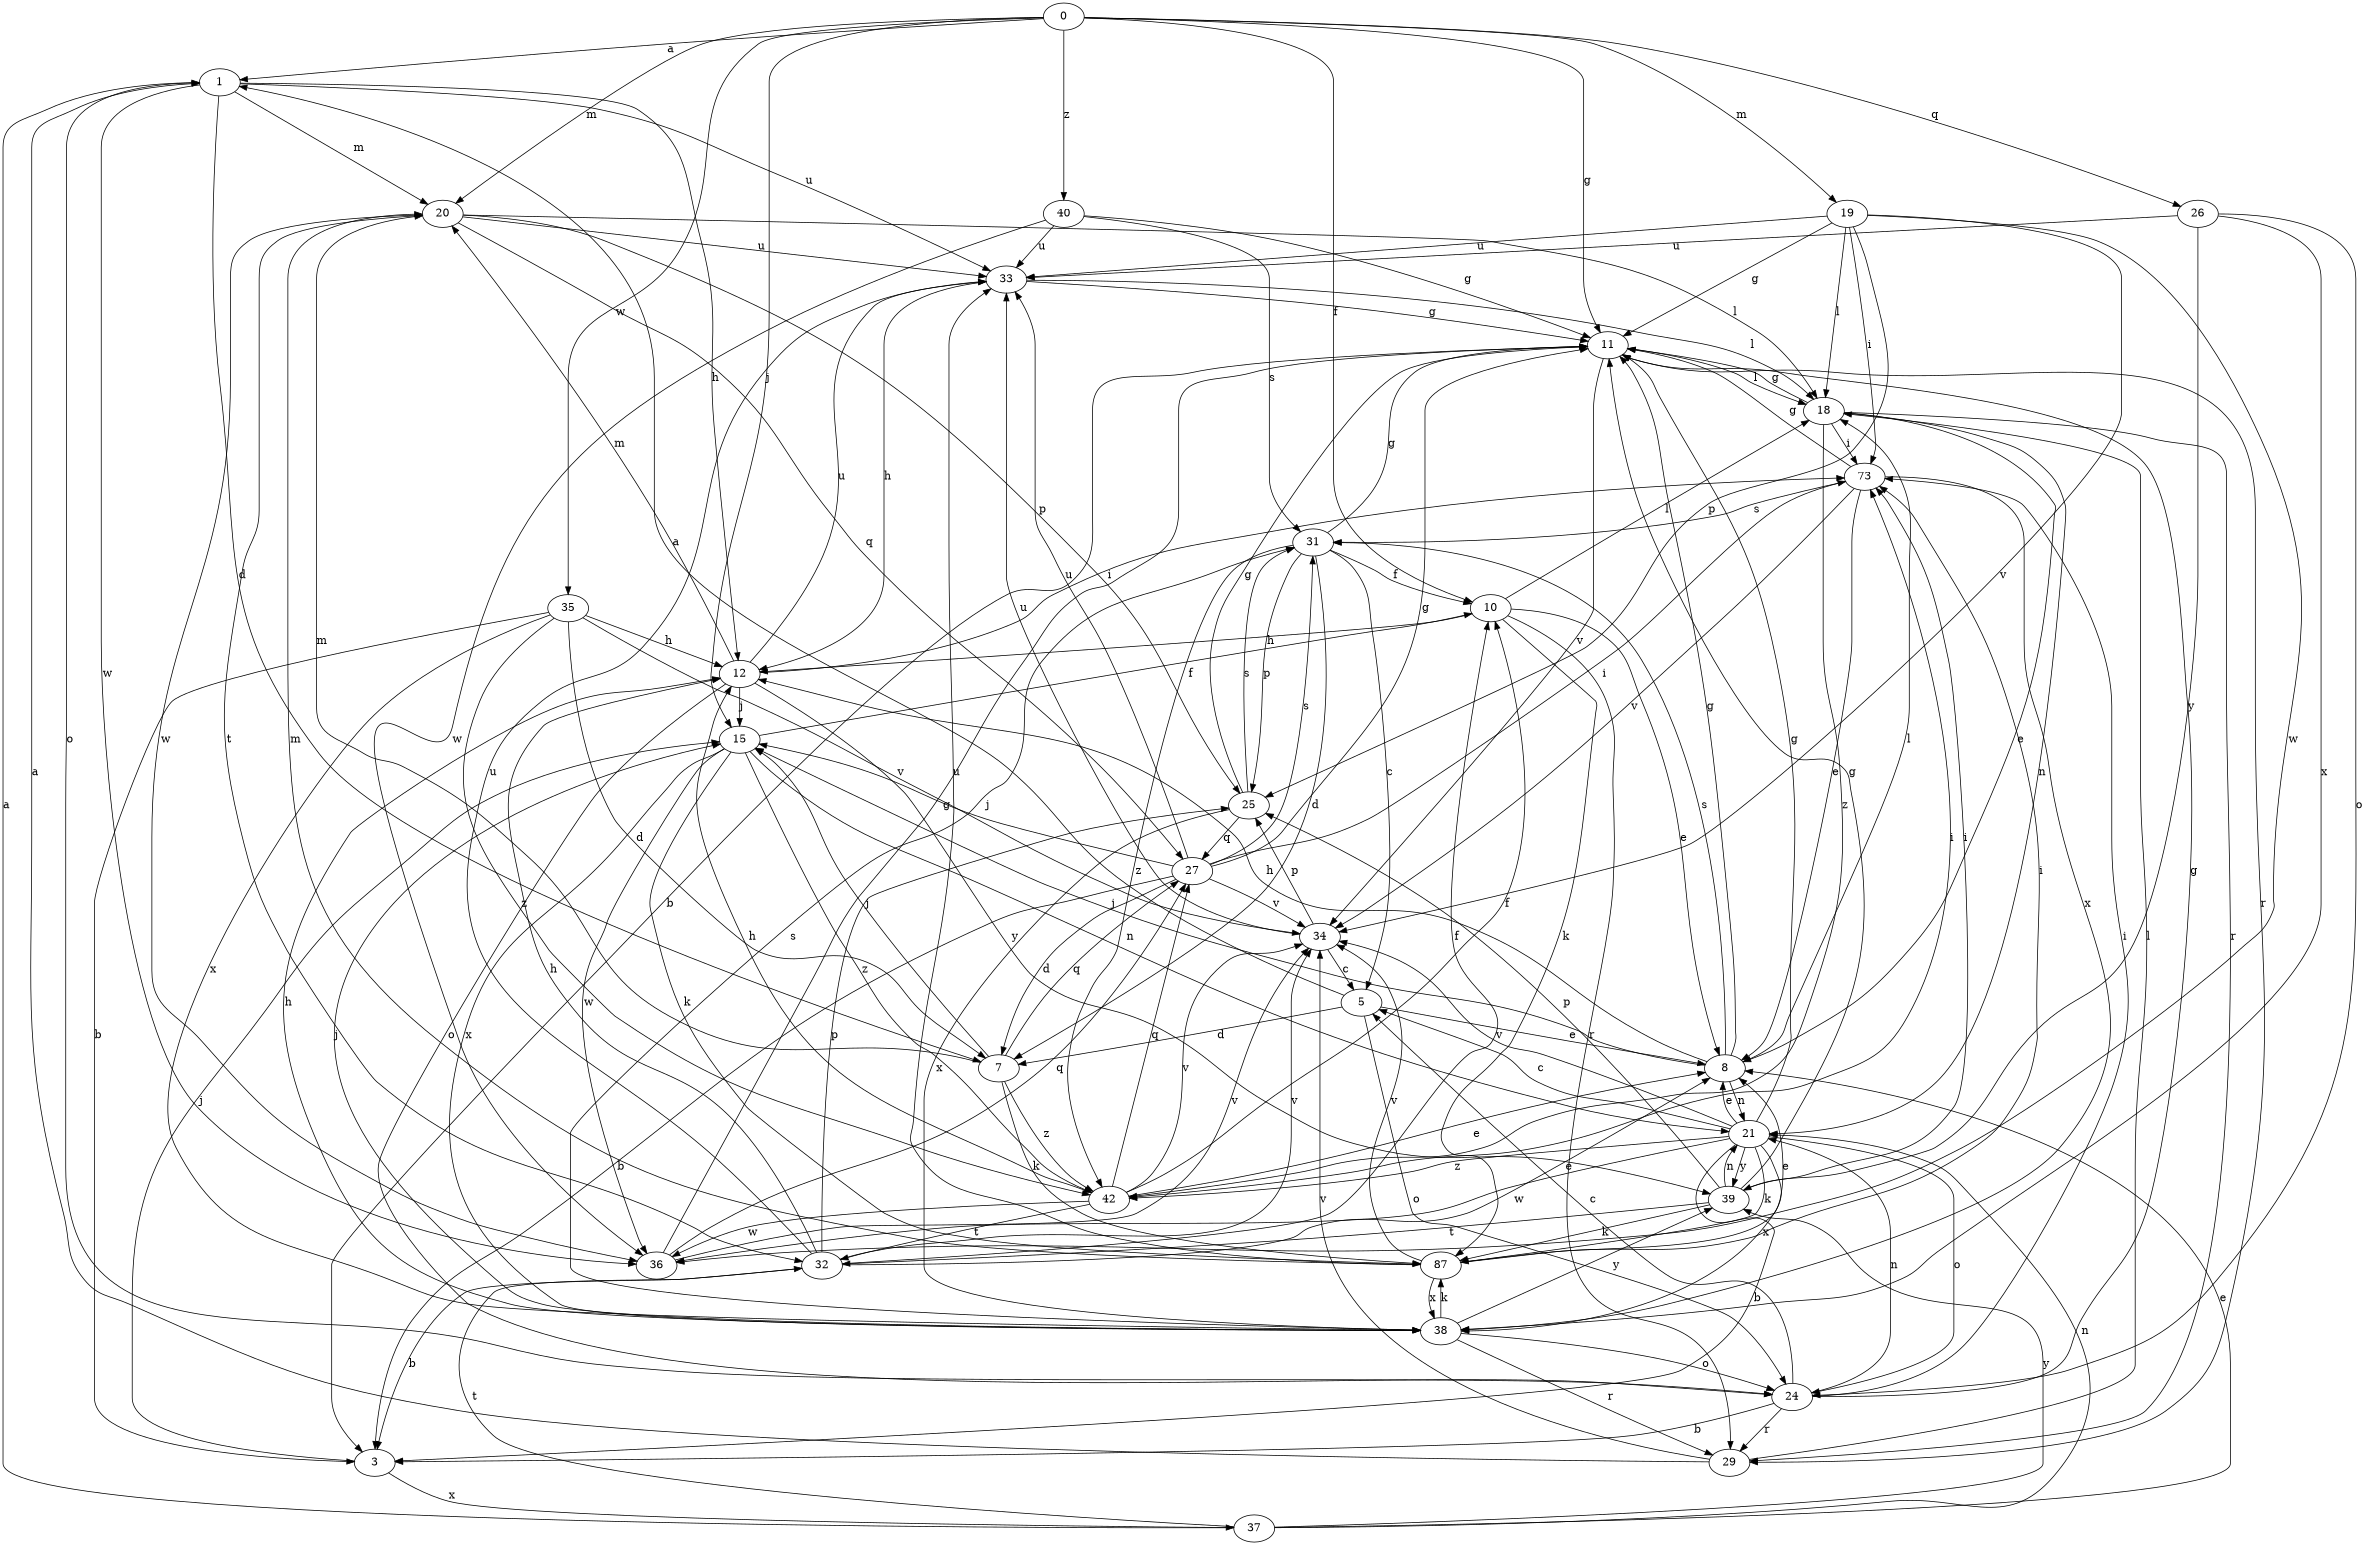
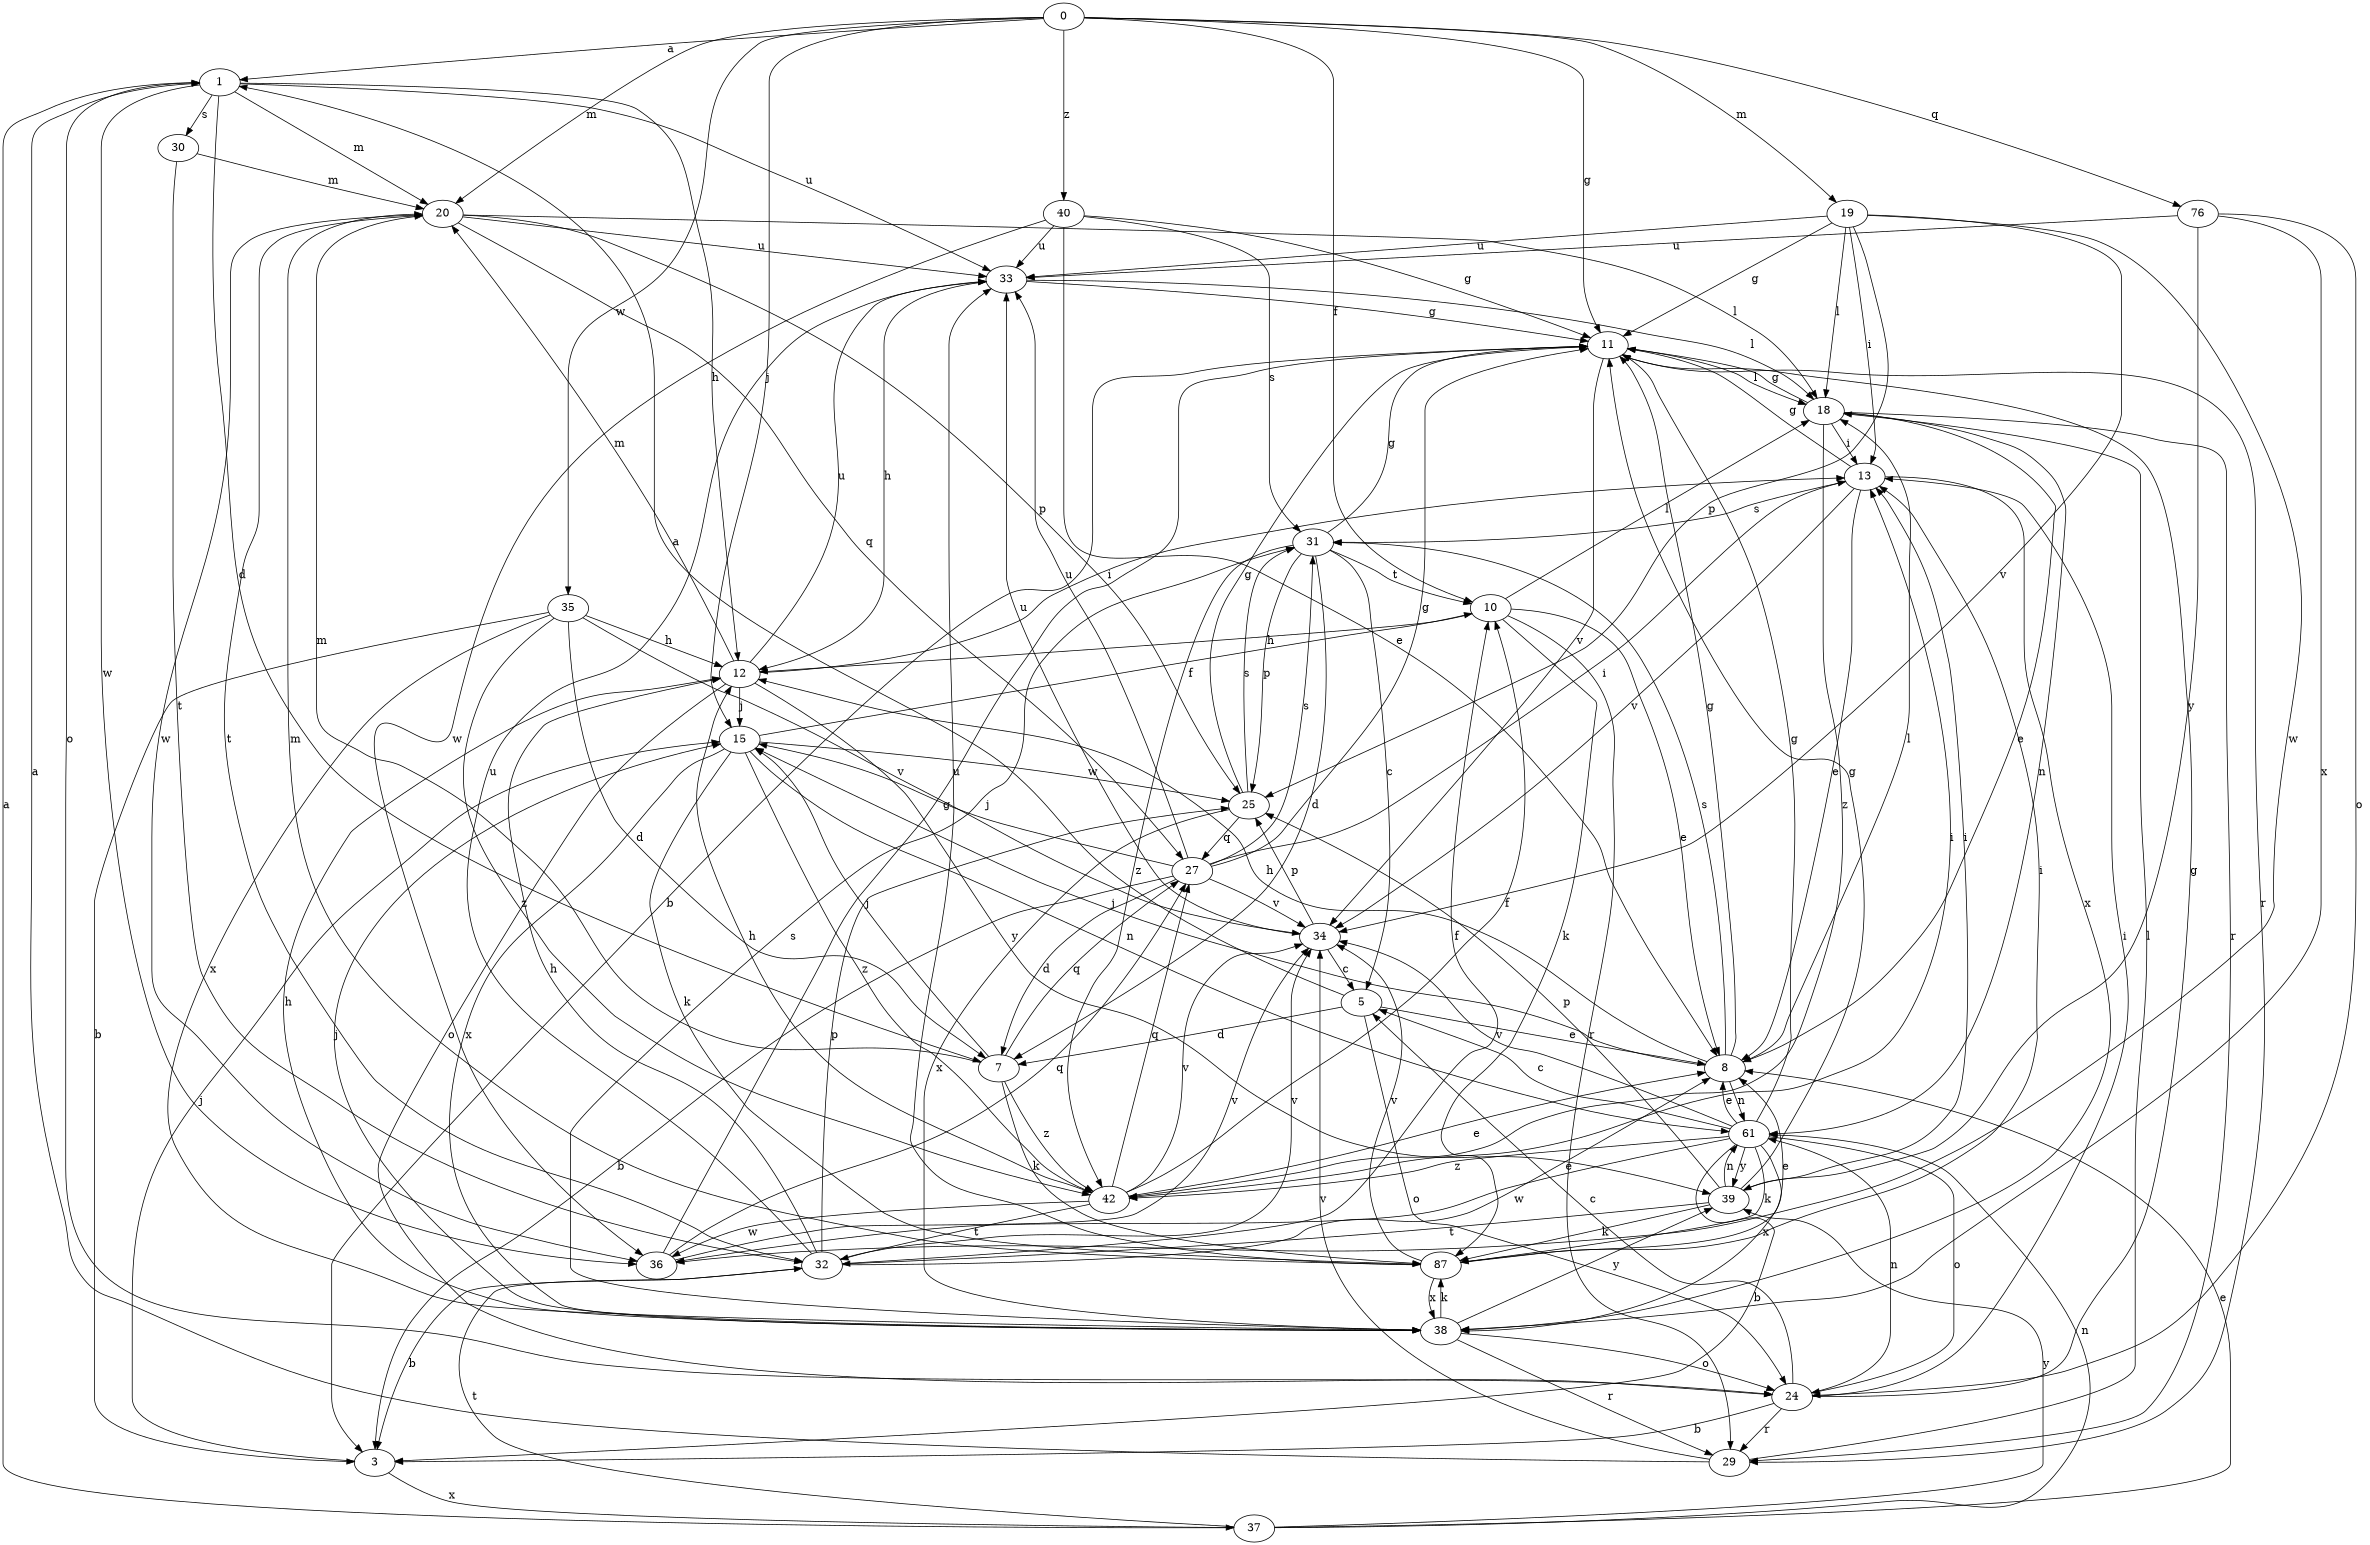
  strict digraph {
    0
    1
    10
    11
    15
    19
    20
-   26
+   26 [label=76]
    35
    40
    7
    12
    24
+   30
    33
    36
    8
    n18 [label=87]
    18
    29
    3
    34
    42
-   21
+   21 [label=61]
    38
-   13 [label=73]
+   13
    25
    27
    32
    39
    31
    5
    37
    0 -> 1 [label=a]
    0 -> 10 [label=f]
    0 -> 11 [label=g]
    0 -> 15 [label=j]
    0 -> 19 [label=m]
    0 -> 20 [label=m]
    0 -> 26 [label=q]
    0 -> 35 [label=w]
    0 -> 40 [label=z]
    1 -> 20 [label=m]
    1 -> 7 [label=d]
    1 -> 12 [label=h]
    1 -> 24 [label=o]
+   1 -> 30 [label=s]
    1 -> 33 [label=u]
    1 -> 36 [label=w]
    10 -> 12 [label=h]
    10 -> 8 [label=e]
    10 -> n18 [label=k]
    10 -> 18 [label=l]
    10 -> 29 [label=r]
    11 -> 18 [label=l]
    11 -> 29 [label=r]
    11 -> 3 [label=b]
    11 -> 34 [label=v]
    15 -> 10 [label=f]
-   15 -> 36 [label=w]
+   15 -> 25 [label=w]
    15 -> n18 [label=k]
    15 -> 42 [label=z]
    15 -> 21 [label=n]
    15 -> 38 [label=x]
    19 -> 11 [label=g]
    19 -> 33 [label=u]
    19 -> 36 [label=w]
    19 -> 18 [label=l]
    19 -> 34 [label=v]
    19 -> 13 [label=i]
    19 -> 25 [label=p]
    20 -> 33 [label=u]
    20 -> 36 [label=w]
    20 -> 18 [label=l]
    20 -> 25 [label=p]
    20 -> 27 [label=q]
    20 -> 32 [label=t]
    26 -> 24 [label=o]
    26 -> 33 [label=u]
    26 -> 38 [label=x]
    26 -> 39 [label=y]
    35 -> 7 [label=d]
    35 -> 12 [label=h]
    35 -> 3 [label=b]
    35 -> 34 [label=v]
    35 -> 42 [label=z]
    35 -> 38 [label=x]
    40 -> 11 [label=g]
    40 -> 33 [label=u]
    40 -> 36 [label=w]
+   40 -> 8 [label=e]
    40 -> 31 [label=s]
    7 -> 15 [label=j]
    7 -> 20 [label=m]
    7 -> n18 [label=k]
    7 -> 42 [label=z]
    7 -> 27 [label=q]
    12 -> 15 [label=j]
    12 -> 20 [label=m]
    12 -> 24 [label=o]
    12 -> 33 [label=u]
    12 -> 13 [label=i]
    12 -> 39 [label=y]
    24 -> 11 [label=g]
    24 -> 29 [label=r]
    24 -> 3 [label=b]
    24 -> 21 [label=n]
    24 -> 13 [label=i]
    24 -> 5 [label=c]
+   30 -> 20 [label=m]
+   30 -> 32 [label=t]
    33 -> 11 [label=g]
    33 -> 12 [label=h]
    33 -> 18 [label=l]
    36 -> 11 [label=g]
    36 -> 34 [label=v]
    36 -> 27 [label=q]
    8 -> 11 [label=g]
    8 -> 15 [label=j]
    8 -> 12 [label=h]
    8 -> 18 [label=l]
    8 -> 21 [label=n]
    8 -> 31 [label=s]
    n18 -> 20 [label=m]
    n18 -> 33 [label=u]
    n18 -> 8 [label=e]
    n18 -> 34 [label=v]
    n18 -> 38 [label=x]
    n18 -> 13 [label=i]
    18 -> 11 [label=g]
    18 -> 8 [label=e]
    18 -> 29 [label=r]
    18 -> 42 [label=z]
    18 -> 21 [label=n]
    18 -> 13 [label=i]
    29 -> 1 [label=a]
    29 -> 18 [label=l]
    29 -> 34 [label=v]
    3 -> 15 [label=j]
    3 -> 37 [label=x]
    34 -> 33 [label=u]
    34 -> 25 [label=p]
    34 -> 5 [label=c]
    42 -> 10 [label=f]
    42 -> 12 [label=h]
    42 -> 36 [label=w]
    42 -> 8 [label=e]
    42 -> 34 [label=v]
    42 -> 13 [label=i]
    42 -> 27 [label=q]
    42 -> 32 [label=t]
    21 -> 11 [label=g]
    21 -> 24 [label=o]
    21 -> 36 [label=w]
    21 -> 8 [label=e]
    21 -> n18 [label=k]
    21 -> 3 [label=b]
    21 -> 34 [label=v]
    21 -> 42 [label=z]
    21 -> 38 [label=x]
    21 -> 39 [label=y]
    21 -> 5 [label=c]
    38 -> 15 [label=j]
    38 -> 12 [label=h]
    38 -> 24 [label=o]
    38 -> n18 [label=k]
    38 -> 29 [label=r]
    38 -> 39 [label=y]
    38 -> 31 [label=s]
    13 -> 11 [label=g]
    13 -> 8 [label=e]
    13 -> 34 [label=v]
    13 -> 38 [label=x]
    13 -> 31 [label=s]
    25 -> 11 [label=g]
    25 -> 38 [label=x]
    25 -> 27 [label=q]
    25 -> 31 [label=s]
    27 -> 11 [label=g]
    27 -> 15 [label=j]
    27 -> 7 [label=d]
    27 -> 33 [label=u]
    27 -> 3 [label=b]
    27 -> 34 [label=v]
    27 -> 13 [label=i]
    27 -> 31 [label=s]
    32 -> 10 [label=f]
    32 -> 12 [label=h]
    32 -> 33 [label=u]
    32 -> 8 [label=e]
    32 -> 3 [label=b]
    32 -> 34 [label=v]
    32 -> 25 [label=p]
    39 -> 11 [label=g]
    39 -> n18 [label=k]
    39 -> 21 [label=n]
    39 -> 13 [label=i]
    39 -> 25 [label=p]
    39 -> 32 [label=t]
-   31 -> 10 [label=f]
+   31 -> 10 [label=t]
    31 -> 11 [label=g]
    31 -> 7 [label=d]
    31 -> 42 [label=z]
    31 -> 25 [label=p]
    31 -> 5 [label=c]
    5 -> 1 [label=a]
    5 -> 7 [label=d]
    5 -> 24 [label=o]
    5 -> 8 [label=e]
    37 -> 1 [label=a]
    37 -> 8 [label=e]
    37 -> 21 [label=n]
    37 -> 32 [label=t]
    37 -> 39 [label=y]
  }
